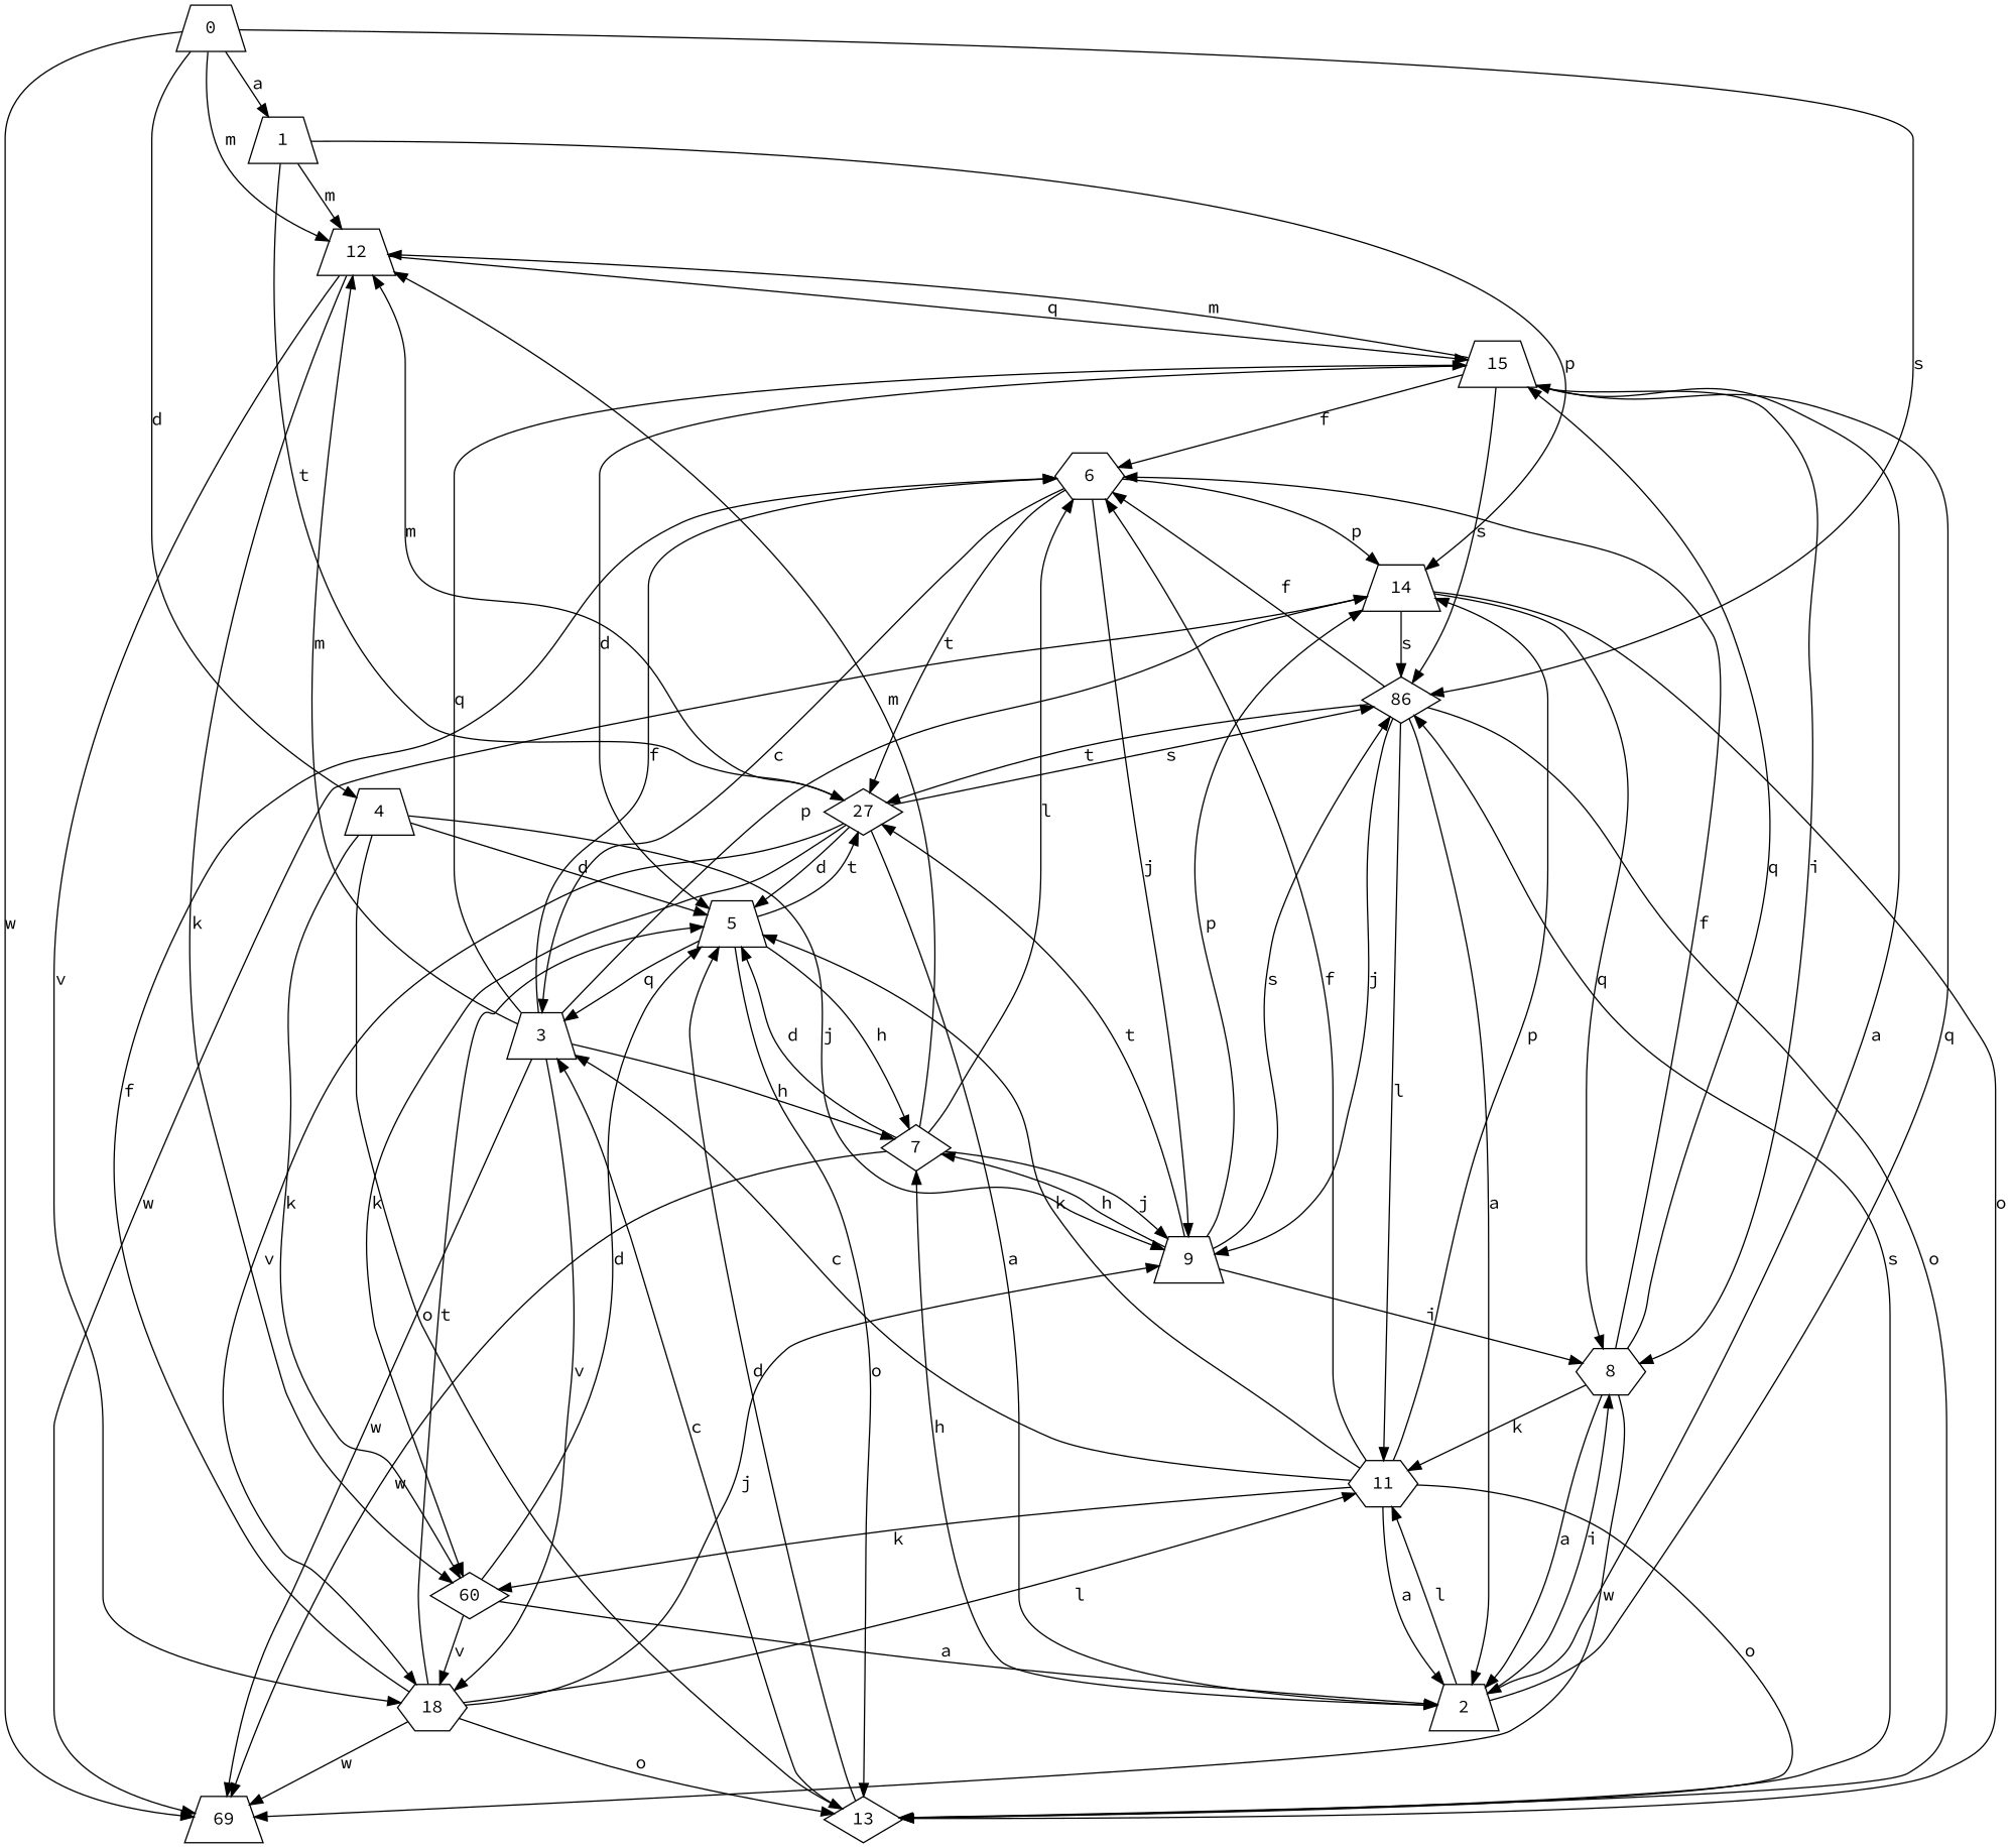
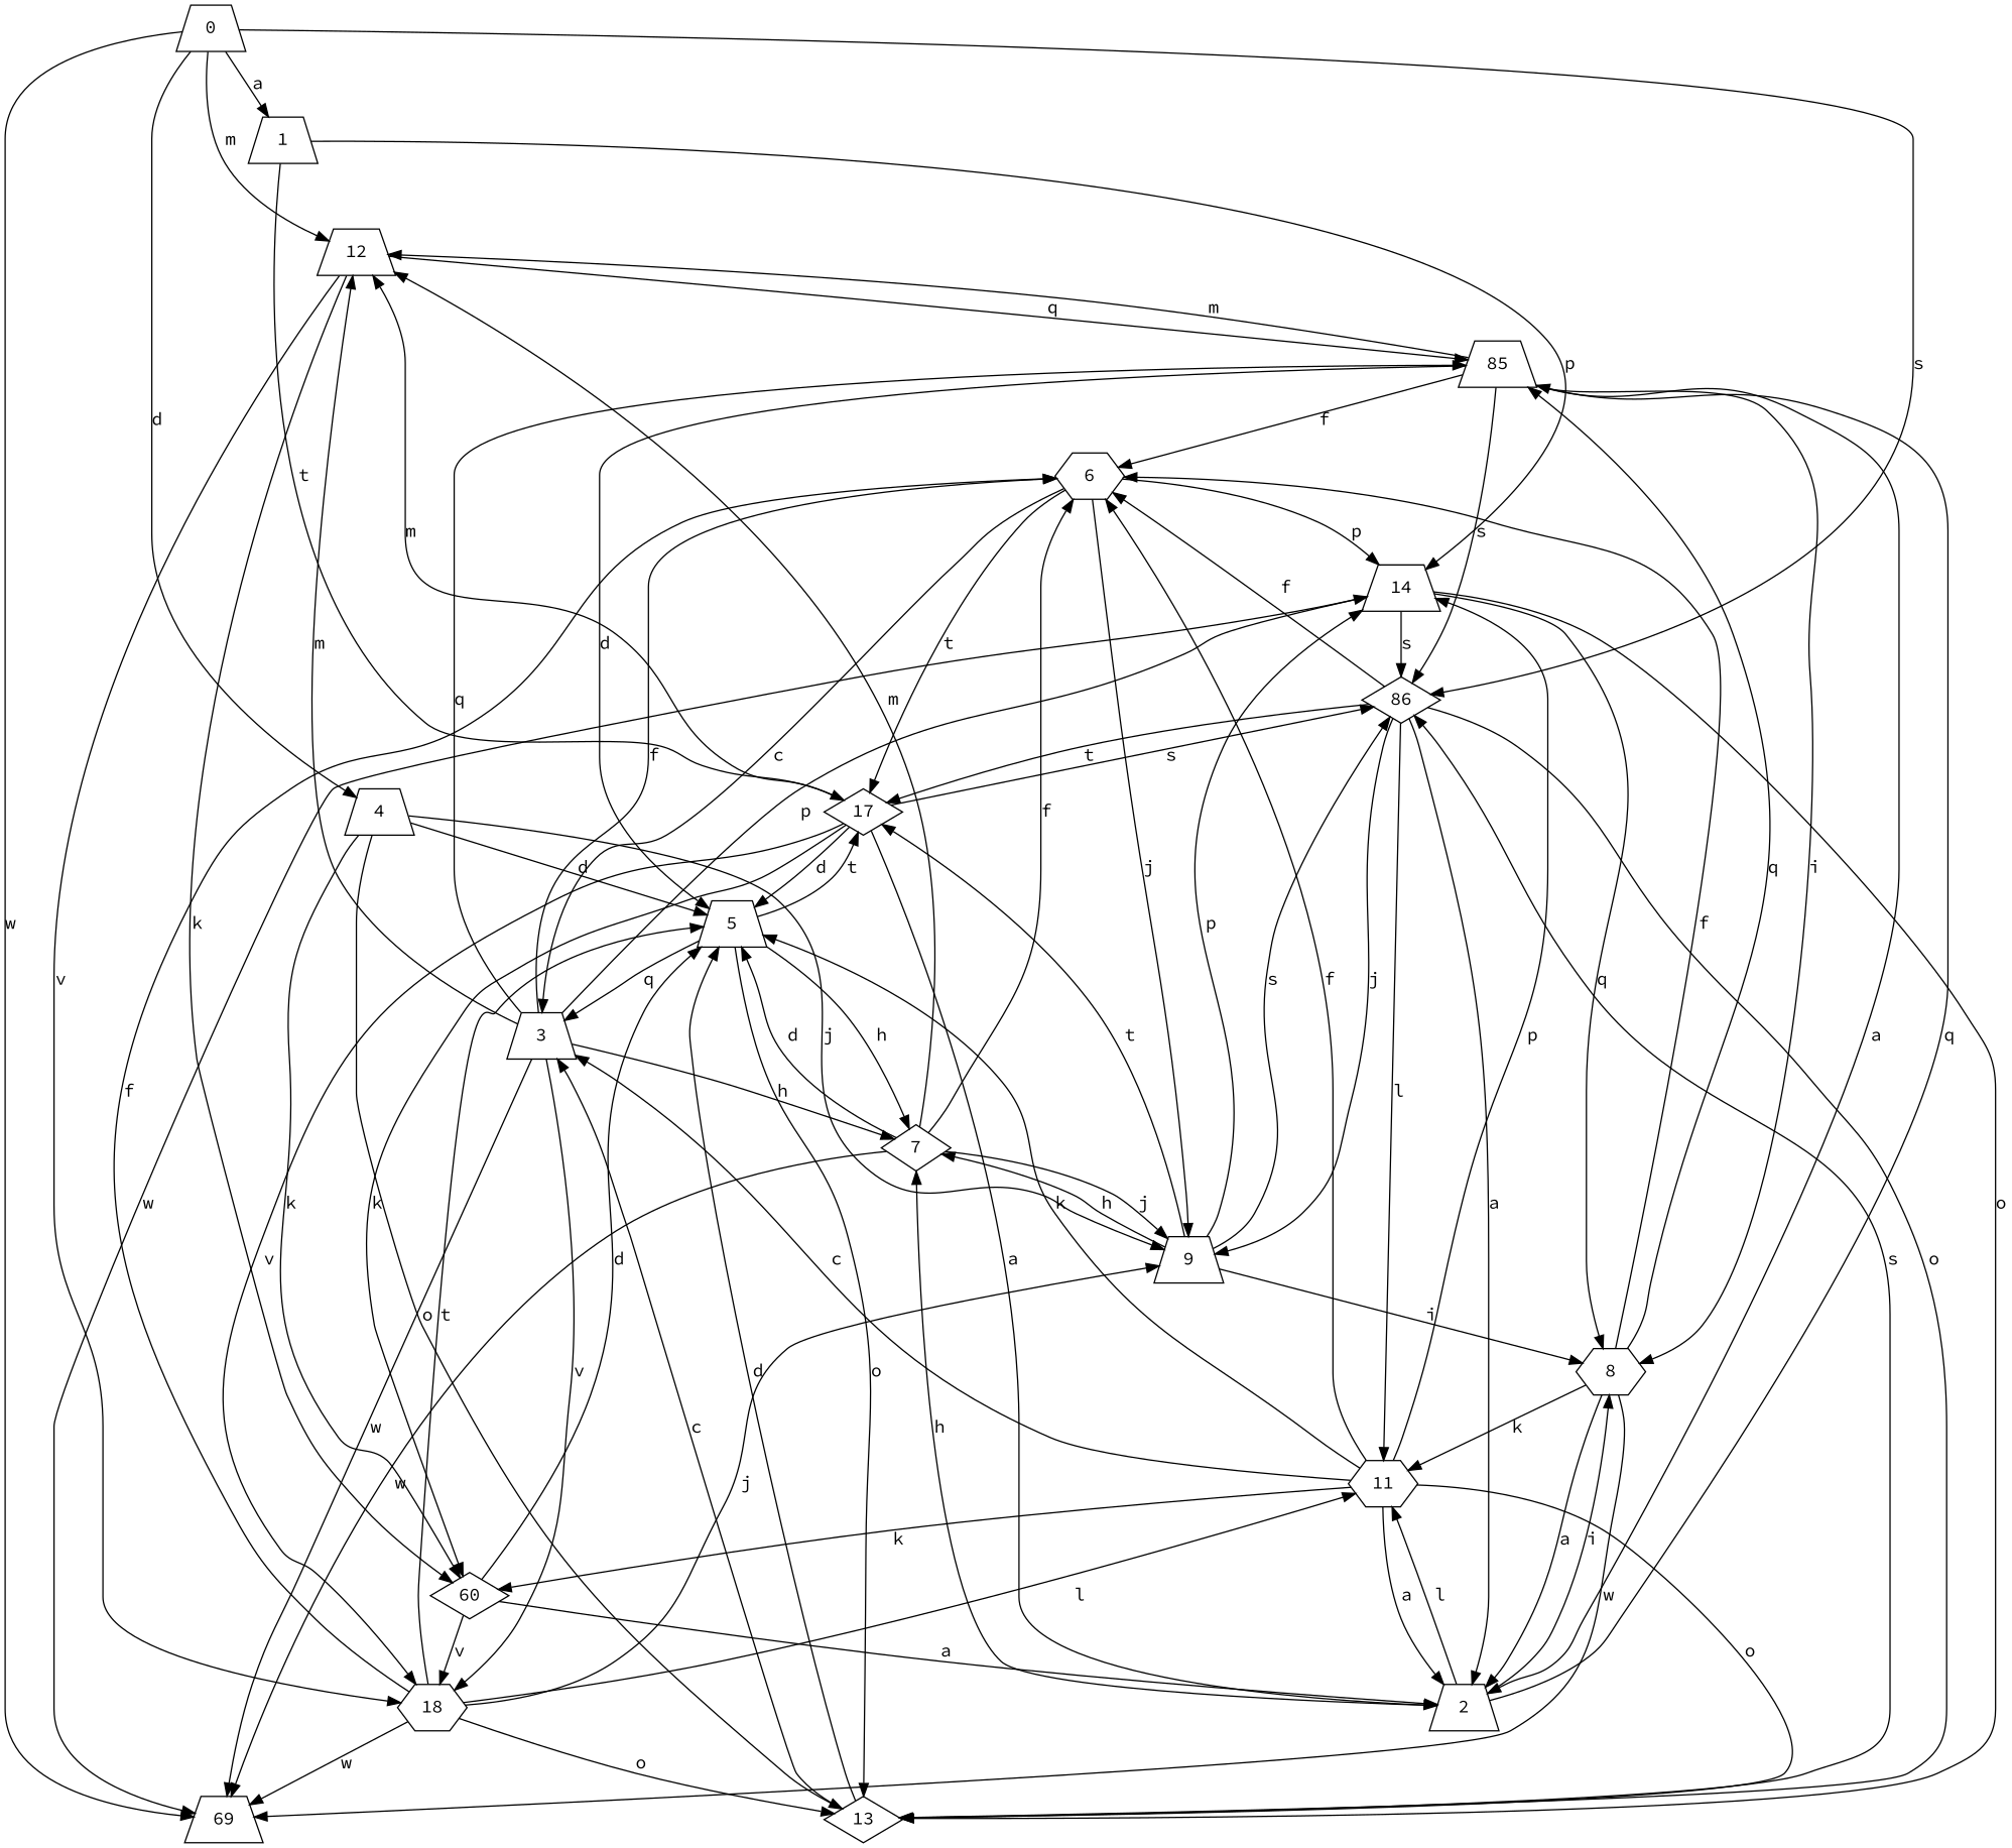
  strict digraph {
    fontname="Source Code Pro"
    node [fontname="Source Code Pro" shape=trapezium]
    edge [fontname="Source Code Pro"]
    1
    12
    14
-   17 [shape=diamond label=27]
-   15
+   17 [shape=diamond]
+   15 [label=85]
    18 [shape=hexagon]
    n7 [label=60 shape=diamond]
    n8 [label=86 shape=diamond]
    n9 [label=69]
    8 [shape=hexagon]
    13 [shape=diamond]
    2
    5
    0
    4
    9
    11 [shape=hexagon]
    6 [shape=hexagon]
    7 [shape=diamond]
    3
-   1 -> 12 [label=m]
    1 -> 14 [label=p]
    1 -> 17 [label=t]
    12 -> 15 [label=q]
    12 -> 18 [label=v]
    12 -> n7 [label=k]
    14 -> n8 [label=s]
    14 -> n9 [label=w]
    14 -> 8 [label=q]
    14 -> 13 [label=o]
    17 -> 12 [label=m]
    17 -> 18 [label=v]
    17 -> n7 [label=k]
    17 -> n8 [label=s]
    17 -> 2 [label=a]
    17 -> 5 [label=d]
    15 -> 12 [label=m]
    15 -> n8 [label=s]
    15 -> 8 [label=i]
    15 -> 2 [label=a]
    15 -> 5 [label=d]
    15 -> 6 [label=f]
    18 -> n9 [label=w]
    18 -> 13 [label=o]
    18 -> 5 [label=t]
    18 -> 9 [label=j]
    18 -> 11 [label=l]
    18 -> 6 [label=f]
    n7 -> 18 [label=v]
    n7 -> 2 [label=a]
    n7 -> 5 [label=d]
    n8 -> 17 [label=t]
    n8 -> 13 [label=o]
    n8 -> 2 [label=a]
    n8 -> 9 [label=j]
    n8 -> 11 [label=l]
    n8 -> 6 [label=f]
    8 -> 15 [label=q]
    8 -> n9 [label=w]
    8 -> 2 [label=a]
    8 -> 11 [label=k]
    8 -> 6 [label=f]
    13 -> n8 [label=s]
    13 -> 5 [label=d]
    13 -> 3 [label=c]
    2 -> 15 [label=q]
    2 -> 8 [label=i]
    2 -> 11 [label=l]
    2 -> 7 [label=h]
    5 -> 17 [label=t]
    5 -> 13 [label=o]
    5 -> 7 [label=h]
    5 -> 3 [label=q]
    0 -> 1 [label=a]
    0 -> 12 [label=m]
    0 -> n8 [label=s]
    0 -> n9 [label=w]
    0 -> 4 [label=d]
    4 -> n7 [label=k]
    4 -> 13 [label=o]
    4 -> 5 [label=d]
    4 -> 9 [label=j]
    9 -> 14 [label=p]
    9 -> 17 [label=t]
    9 -> n8 [label=s]
    9 -> 8 [label=i]
    9 -> 7 [label=h]
    11 -> 14 [label=p]
    11 -> n7 [label=k]
    11 -> 13 [label=o]
    11 -> 2 [label=a]
    11 -> 5 [label=k]
    11 -> 6 [label=f]
    11 -> 3 [label=c]
    6 -> 14 [label=p]
    6 -> 17 [label=t]
    6 -> 9 [label=j]
    6 -> 3 [label=c]
    7 -> 12 [label=m]
    7 -> n9 [label=w]
    7 -> 5 [label=d]
    7 -> 9 [label=j]
-   7 -> 6 [label=l]
+   7 -> 6 [label=f]
    3 -> 12 [label=m]
    3 -> 14 [label=p]
    3 -> 15 [label=q]
    3 -> 18 [label=v]
    3 -> n9 [label=w]
    3 -> 6 [label=f]
    3 -> 7 [label=h]
  }
